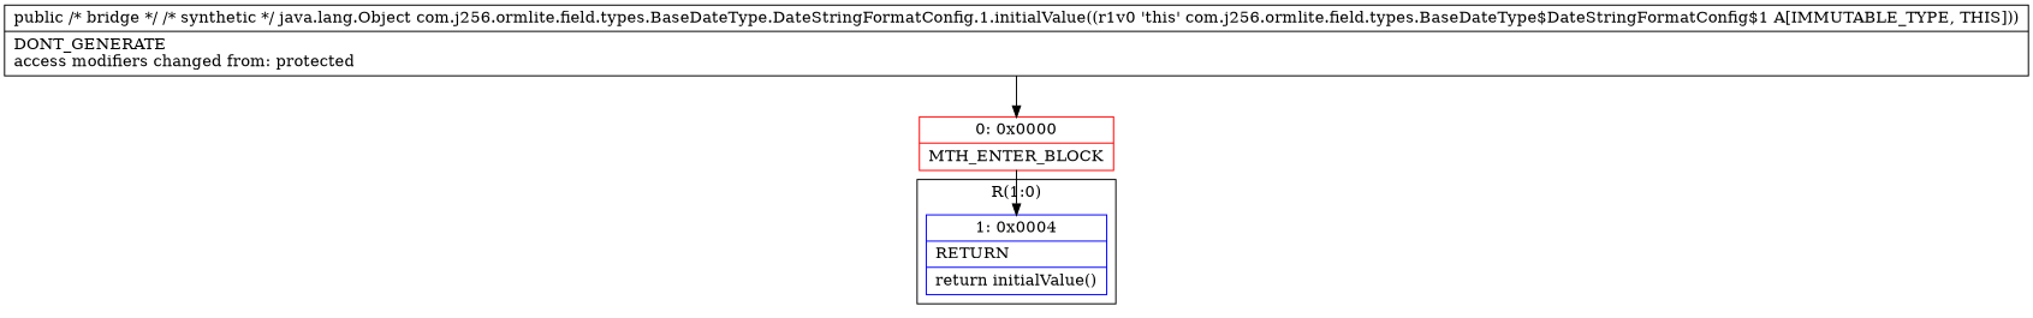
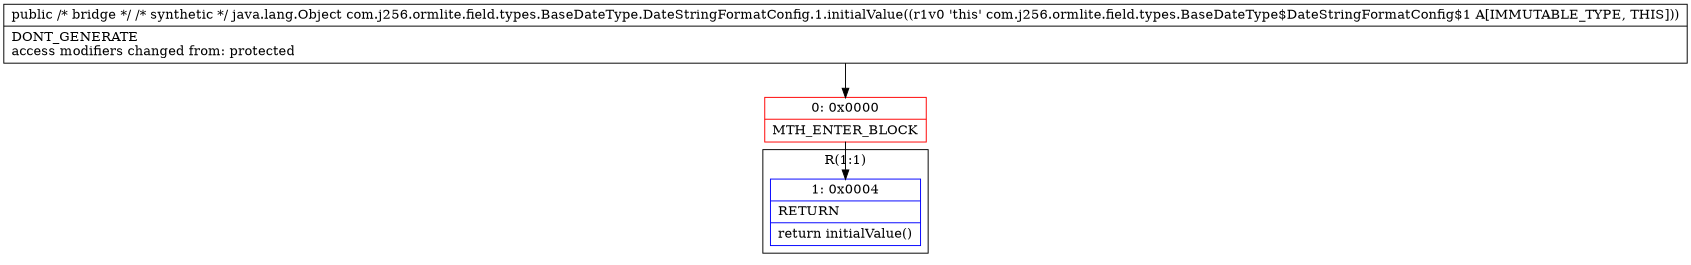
  digraph {
    node [shape=record]
    n1 [color=blue label="{1\:\ 0x0004|RETURN\l|return initialValue()\l}"]
    n2 [color=red label="{0\:\ 0x0000|MTH_ENTER_BLOCK\l}"]
    n3 [label="{public \/* bridge *\/ \/* synthetic *\/ java.lang.Object com.j256.ormlite.field.types.BaseDateType.DateStringFormatConfig.1.initialValue((r1v0 'this' com.j256.ormlite.field.types.BaseDateType$DateStringFormatConfig$1 A[IMMUTABLE_TYPE, THIS]))  | DONT_GENERATE\laccess modifiers changed from: protected\l}"]
    subgraph cluster_1 {
-     label="R(1:0)"
+     label="R(1:1)"
      n1
    }
    n2 -> n1
    n3 -> n2
  }
